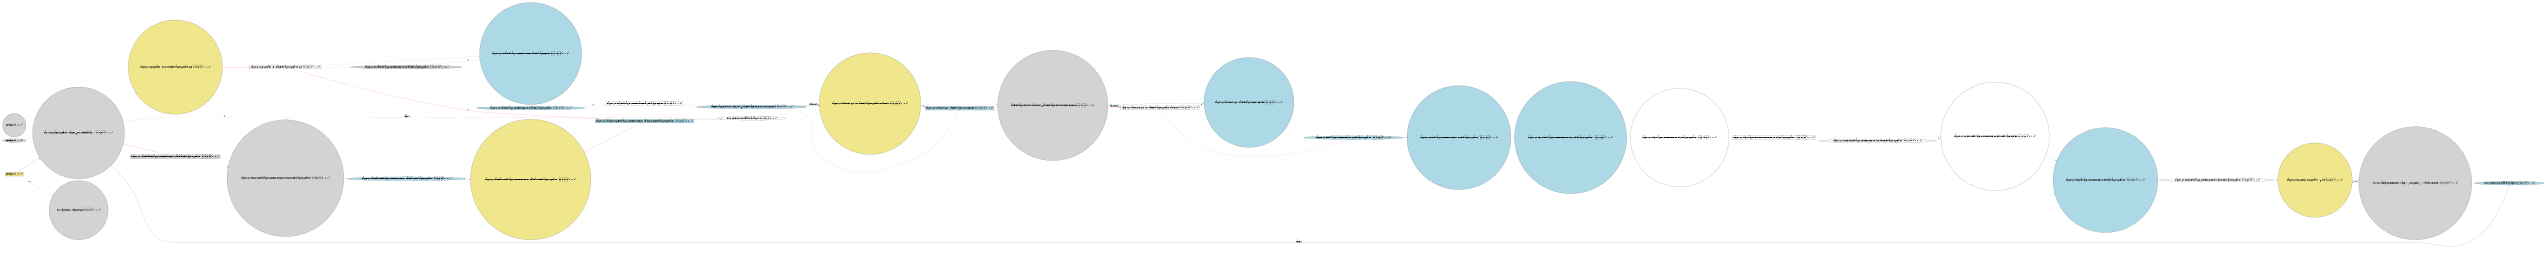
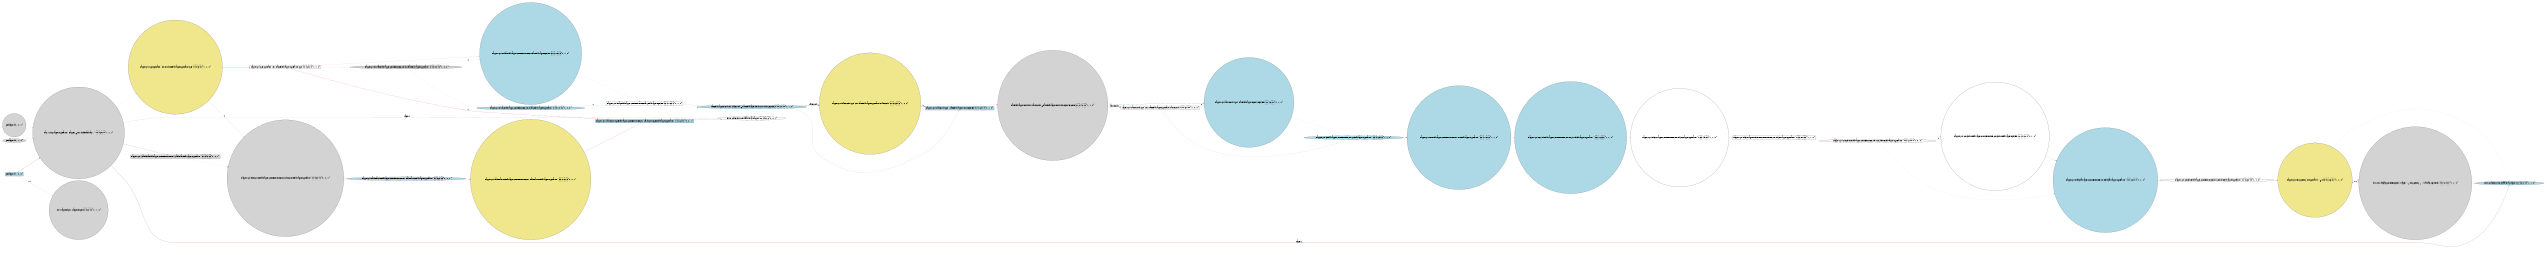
  digraph {
    rankdir=LR
    node [fillcolor=lightblue shape=circle style=filled]
    edge [arrowhead=odot color=brown style=dashed]
    n1 [fillcolor=white label="mappers.put(GeoPointFieldMapper.CONTENT_TYPE,new GeoPointFieldMapper.TypeParser())@@@23@@@['1', '1', '0']" shape=ellipse]
    n2 [fillcolor=khaki label="mappers.put(entry.getKey(),entry.getValue()) != null@@@26@@@['1', '1', '0']"]
    n3 [label="return Collections.unmodifiableMap(mappers)@@@31@@@['1', '1', '0']" shape=ellipse]
    n4 [fillcolor=lightgrey label="throw new IllegalArgumentException(\"Mapper (\" + entry.getKey() + \"( is already registered\")@@@27@@@['1', '1', '0']"]
    n5 [fillcolor=lightgrey label="mappers.put(TokenCountFieldMapper.CONTENT_TYPE,new TokenCountFieldMapper.TypeParser())@@@5@@@['0', '0', '1']"]
    n6 [label="mappers.put(RankFeatureFieldMapper.CONTENT_TYPE,new RankFeatureFieldMapper.TypeParser())@@@6@@@['0', '0', '1']" shape=ellipse]
    n7 [fillcolor=khaki label="mappers.put(RankFeaturesFieldMapper.CONTENT_TYPE,new RankFeaturesFieldMapper.TypeParser())@@@7@@@['0', '0', '1']"]
    n8 [fillcolor=white label="mappers.put(BinaryFieldMapper.CONTENT_TYPE,BinaryFieldMapper.PARSER)@@@11@@@['0', '1', '0']" shape=box]
    n9 [label="DateFieldMapper.Resolution milliseconds = DateFieldMapper.Resolution.MILLISECONDS@@@12@@@['1', '1', '0']" shape=ellipse]
    n10 [fillcolor=khaki label="mappers.put(milliseconds.type(),new DateFieldMapper.TypeParser(milliseconds))@@@13@@@['1', '0', '0']"]
    n11 [label="mappers.put(milliseconds.type(),DateFieldMapper.MILLIS_PARSER)@@@13@@@['0', '1', '0']" shape=box]
    n12 [label="mappers.put(SearchAsYouTypeFieldMapper.CONTENT_TYPE,new SearchAsYouTypeFieldMapper.TypeParser())@@@8@@@['0', '0', '1']" shape=box]
    n13 [fillcolor=white label="return Collections.unmodifiableMap(mappers)@@@9@@@['0', '0', '1']" shape=ellipse]
    n14 [fillcolor=lightgrey label="DateFieldMapper.Resolution nanoseconds = DateFieldMapper.Resolution.NANOSECONDS@@@14@@@['1', '1', '0']"]
    n15 [label="mappers.put(nanoseconds.type(),DateFieldMapper.NANOS_PARSER)@@@15@@@['0', '1', '0']"]
    n16 [fillcolor=white label="mappers.put(nanoseconds.type(),new DateFieldMapper.TypeParser(nanoseconds))@@@15@@@['1', '0', '0']" shape=box]
    n17 [fillcolor=white label="mappers.put(ObjectMapper.NESTED_CONTENT_TYPE,new ObjectMapper.TypeParser())@@@20@@@['1', '1', '0']" shape=box]
    n18 [fillcolor=white label="mappers.put(CompletionFieldMapper.CONTENT_TYPE,CompletionFieldMapper.PARSER)@@@21@@@['0', '1', '0']"]
    n19 [fillcolor=white label="mappers.put(CompletionFieldMapper.CONTENT_TYPE,new CompletionFieldMapper.TypeParser())@@@21@@@['1', '0', '0']" shape=ellipse]
    n20 [label="mappers.put(FieldAliasMapper.CONTENT_TYPE,new FieldAliasMapper.TypeParser())@@@22@@@['1', '1', '0']"]
    n21 [fillcolor=lightgrey label="List<MapperPlugin> mapperPlugins@@@2@@@['1', '1', '0']"]
    n22 [label="mappers.put(IpFieldMapper.CONTENT_TYPE,new IpFieldMapper.TypeParser())@@@16@@@['1', '1', '0']" shape=ellipse]
    n23 [label="mappers.put(TextFieldMapper.CONTENT_TYPE,new TextFieldMapper.TypeParser())@@@17@@@['1', '1', '0']"]
    n24 [fillcolor=khaki label="mappers.put(type.typeName(),new NumberFieldMapper.TypeParser(type))@@@5@@@['1', '1', '0']"]
    n25 [fillcolor=white label="mappers.put(type.typeName(),new RangeFieldMapper.TypeParser(type))@@@8@@@['1', '1', '0']" shape=box]
    n26 [fillcolor=lightgrey label="mappers.put(BooleanFieldMapper.CONTENT_TYPE,new BooleanFieldMapper.TypeParser())@@@10@@@['1', '0', '0']" shape=ellipse]
    n27 [label="mappers.put(BooleanFieldMapper.CONTENT_TYPE,BooleanFieldMapper.PARSER)@@@10@@@['0', '1', '0']"]
    n28 [fillcolor=lightgrey label="mappers.put(ScaledFloatFieldMapper.CONTENT_TYPE,new ScaledFloatFieldMapper.TypeParser())@@@4@@@['0', '0', '1']" shape=box]
    n29 [label="mappers.put(BinaryFieldMapper.CONTENT_TYPE,new BinaryFieldMapper.TypeParser())@@@11@@@['1', '0', '0']" shape=ellipse]
    n30 [fillcolor=white label="mappers.put(ObjectMapper.CONTENT_TYPE,new ObjectMapper.TypeParser())@@@19@@@['1', '1', '0']"]
    n31 [fillcolor=lightgrey label="Map<String,Mapper.TypeParser> mappers = new LinkedHashMap<>()@@@3@@@['1', '1', '1']"]
    n32 [fillcolor=lightgrey label="getMappers['0', '1', '0']" shape=ellipse]
-   n33 [fillcolor=khaki label="getMappers['1', '0', '0']" shape=box]
+   n33 [label="getMappers['1', '0', '0']" shape=box]
    n34 [label="mappers.put(KeywordFieldMapper.CONTENT_TYPE,new KeywordFieldMapper.TypeParser())@@@18@@@['1', '1', '0']"]
    n35 [fillcolor=lightgrey label="getMappers['0', '0', '1']"]
    n1 -> n2 [arrowhead=normal]
    n2 -> n3 [color=teal style=dotted]
    n2 -> n4 [arrowhead=normal style=solid]
    n2 -> n4 [color=teal label=true style=solid]
    n4 -> n2 [arrowhead=normal color=deeppink style=dotted]
    n4 -> n3 [arrowhead=normal color=deeppink style=dotted]
    n5 -> n6 [color=deeppink style=solid]
    n6 -> n7 [arrowhead=normal color=deeppink style=solid]
    n7 -> n12 [color=deeppink style=solid]
    n8 -> n9
    n9 -> n10 [arrowhead=normal color=teal label=milliseconds style=solid]
    n9 -> n10 [arrowhead=normal]
    n9 -> n11
    n10 -> n11 [arrowhead=normal label=0 style=solid]
    n10 -> n14 [arrowhead=normal color=deeppink style=dotted]
    n11 -> n14 [color=deeppink style=dotted]
    n12 -> n13 [arrowhead=normal color=teal style=solid]
    n14 -> n15 [arrowhead=normal color=teal style=solid]
    n14 -> n16 [arrowhead=normal label=nanoseconds]
    n14 -> n16 [arrowhead=normal color=deeppink]
    n15 -> n22 [style=dotted]
    n16 -> n15 [label=0 style=dotted]
    n16 -> n22 [color=deeppink]
    n17 -> n18 [style=dotted]
    n17 -> n19 [arrowhead=normal color=deeppink style=dotted]
    n18 -> n20 [arrowhead=normal color=teal]
    n19 -> n18 [color=teal label=0]
    n19 -> n20 [arrowhead=normal color=teal style=dotted]
    n20 -> n1 [arrowhead=normal color=deeppink style=solid]
    n22 -> n23 [arrowhead=normal]
    n23 -> n34 [color=deeppink]
    n24 -> n5 [color=teal label=0]
    n24 -> n25 [arrowhead=normal color=deeppink style=solid]
    n25 -> n12 [color=deeppink label=0 style=solid]
    n25 -> n26 [arrowhead=normal style=dotted]
    n25 -> n27 [color=deeppink]
    n26 -> n27 [label=0 style=dotted]
    n26 -> n29 [color=teal style=dotted]
    n27 -> n8 [arrowhead=normal style=dotted]
    n28 -> n5 [arrowhead=normal style=dotted]
    n29 -> n8 [color=teal label=0]
    n29 -> n9 [arrowhead=normal color=teal style=dotted]
    n30 -> n17 [style=solid]
    n31 -> n3 [label=mappers style=solid]
    n31 -> n13 [label=mappers]
    n31 -> n24 [style=dotted]
    n31 -> n28 [arrowhead=normal color=deeppink style=solid]
    n32 -> n31 [color=teal]
    n33 -> n21 [color=deeppink label=true]
    n33 -> n31 [arrowhead=normal style=solid]
    n34 -> n30 [color=teal]
    n35 -> n31 [color=teal style=dotted]
  }
